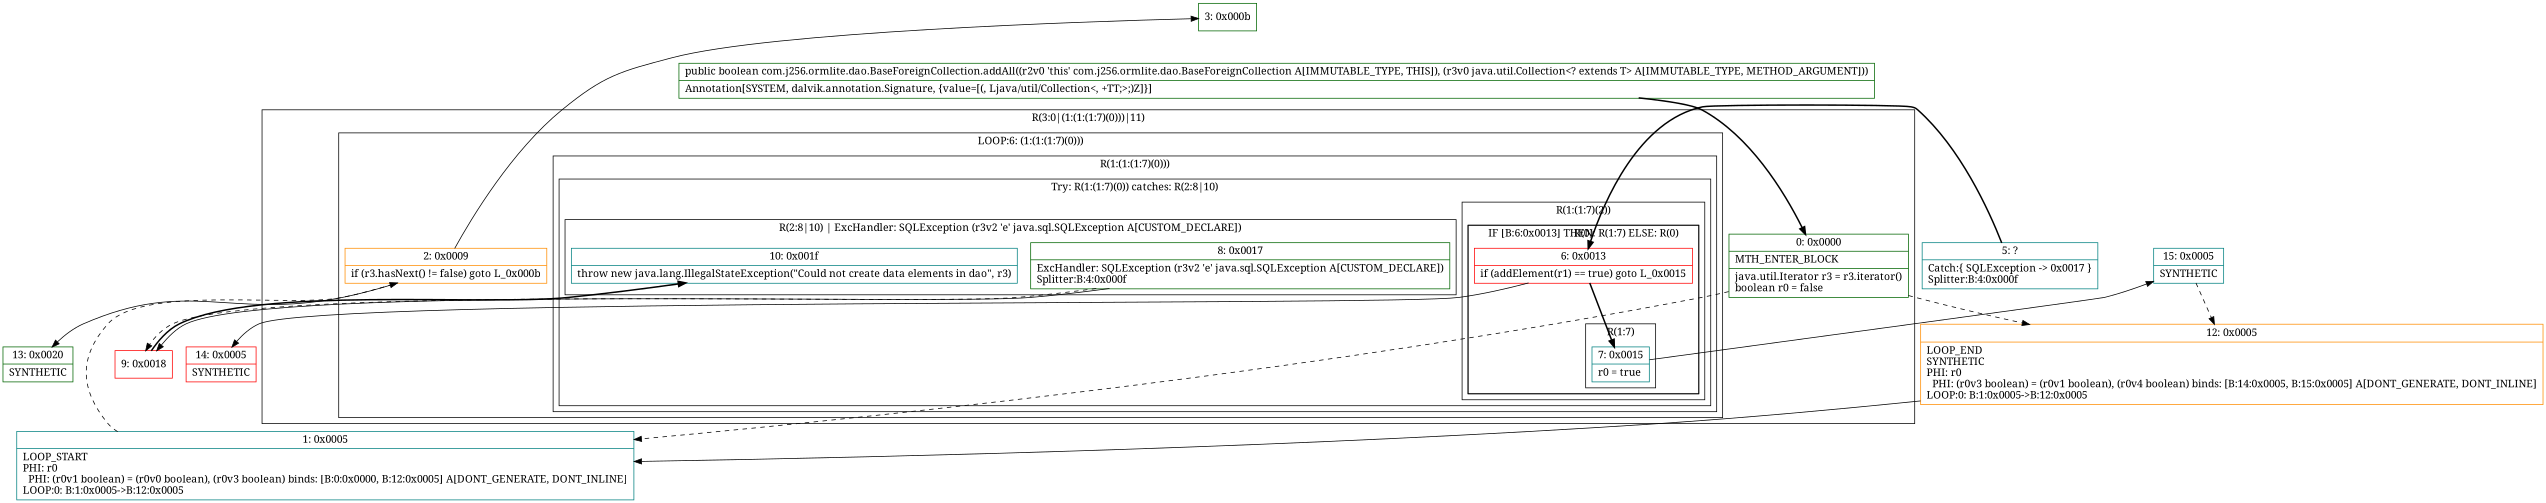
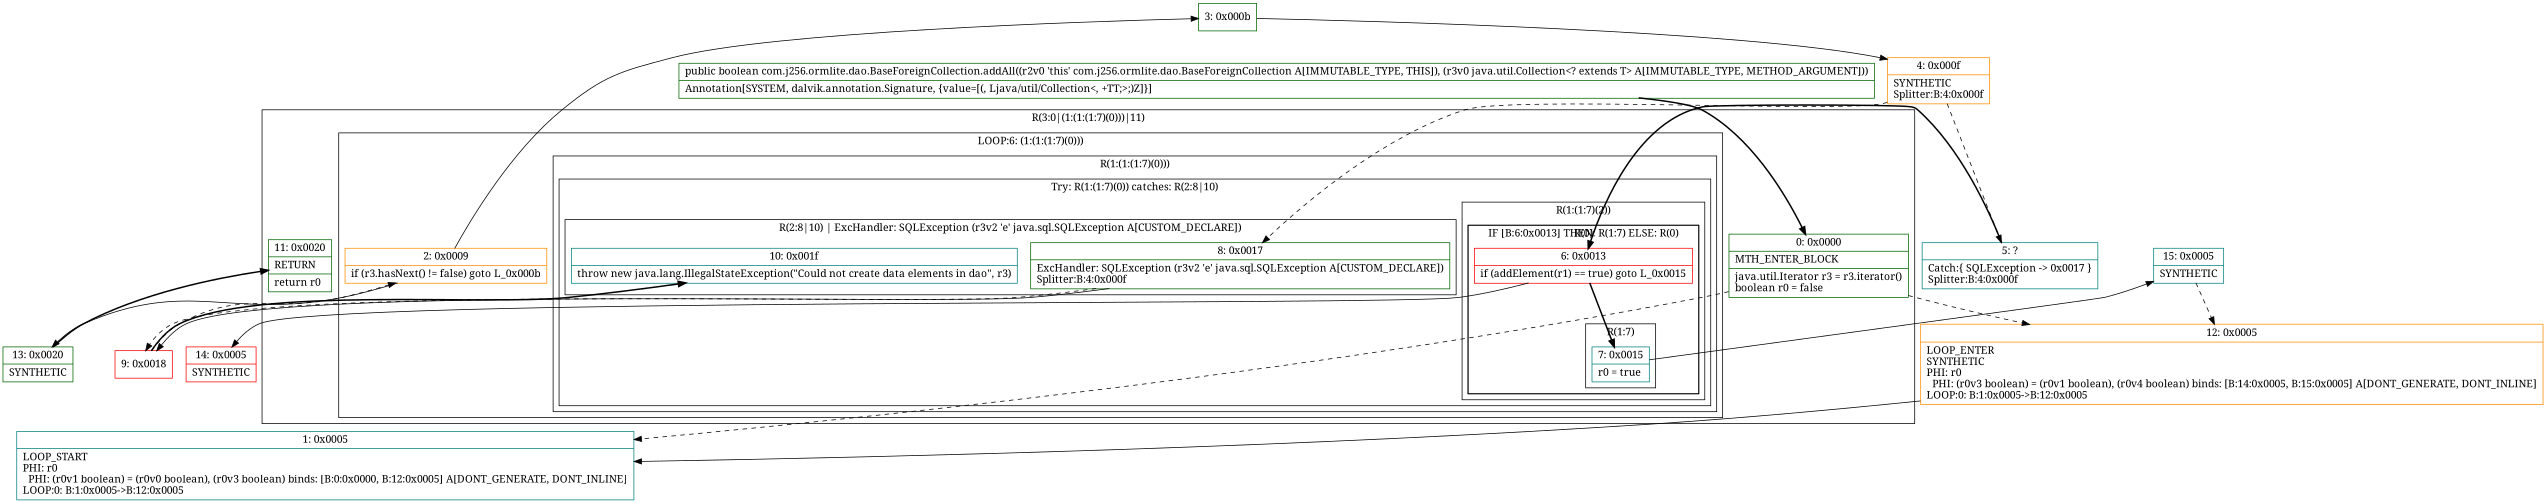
  digraph {
    fontname="Noto Serif"
    node [color=darkgreen fontname="Noto Serif" shape=record]
    edge [fontname="Noto Serif" style=dashed]
    n1 [color=teal label="{7\:\ 0x0015|r0 = true\l}"]
    n2 [color=red label="{6\:\ 0x0013|if (addElement(r1) == true) goto L_0x0015\l}"]
    n3 [label="{8\:\ 0x0017|ExcHandler: SQLException (r3v2 'e' java.sql.SQLException A[CUSTOM_DECLARE])\lSplitter:B:4:0x000f\l}"]
    n4 [color=teal label="{10\:\ 0x001f|throw new java.lang.IllegalStateException(\"Could not create data elements in dao\", r3)\l}"]
    n5 [color=darkorange label="{2\:\ 0x0009|if (r3.hasNext() != false) goto L_0x000b\l}"]
    n6 [label="{0\:\ 0x0000|MTH_ENTER_BLOCK\l|java.util.Iterator r3 = r3.iterator()\lboolean r0 = false\l}"]
+   n7 [label="{11\:\ 0x0020|RETURN\l|return r0\l}"]
    n8 [color=teal label="{15\:\ 0x0005|SYNTHETIC\l}"]
    n9 [color=red label="{14\:\ 0x0005|SYNTHETIC\l}"]
    n10 [color=red label="{9\:\ 0x0018}"]
    n11 [label="{3\:\ 0x000b}"]
    n12 [label="{13\:\ 0x0020|SYNTHETIC\l}"]
    n13 [color=teal label="{1\:\ 0x0005|LOOP_START\lPHI: r0 \l  PHI: (r0v1 boolean) = (r0v0 boolean), (r0v3 boolean) binds: [B:0:0x0000, B:12:0x0005] A[DONT_GENERATE, DONT_INLINE]\lLOOP:0: B:1:0x0005\-\>B:12:0x0005\l}"]
-   n14 [color=darkorange label="{12\:\ 0x0005|LOOP_END\lSYNTHETIC\lPHI: r0 \l  PHI: (r0v3 boolean) = (r0v1 boolean), (r0v4 boolean) binds: [B:14:0x0005, B:15:0x0005] A[DONT_GENERATE, DONT_INLINE]\lLOOP:0: B:1:0x0005\-\>B:12:0x0005\l}"]
+   n14 [color=darkorange label="{12\:\ 0x0005|LOOP_ENTER\lSYNTHETIC\lPHI: r0 \l  PHI: (r0v3 boolean) = (r0v1 boolean), (r0v4 boolean) binds: [B:14:0x0005, B:15:0x0005] A[DONT_GENERATE, DONT_INLINE]\lLOOP:0: B:1:0x0005\-\>B:12:0x0005\l}"]
+   n15 [color=darkorange label="{4\:\ 0x000f|SYNTHETIC\lSplitter:B:4:0x000f\l}"]
    n16 [color=teal label="{5\:\ ?|Catch:\{ SQLException \-\> 0x0017 \}\lSplitter:B:4:0x000f\l}"]
    n17 [label="{public boolean com.j256.ormlite.dao.BaseForeignCollection.addAll((r2v0 'this' com.j256.ormlite.dao.BaseForeignCollection A[IMMUTABLE_TYPE, THIS]), (r3v0 java.util.Collection\<? extends T\> A[IMMUTABLE_TYPE, METHOD_ARGUMENT]))  | Annotation[SYSTEM, dalvik.annotation.Signature, \{value=[(, Ljava\/util\/Collection\<, +TT;\>;)Z]\}]\l}"]
    subgraph cluster_1 {
      label="R(3:0|(1:(1:(1:7)(0)))|11)"
      n6
+     n7
      subgraph cluster_2 {
        label="LOOP:6: (1:(1:(1:7)(0)))"
        n5
        subgraph cluster_3 {
          label="R(1:(1:(1:7)(0)))"
          subgraph cluster_4 {
            label="Try: R(1:(1:7)(0)) catches: R(2:8|10)"
            subgraph cluster_5 {
              label="R(1:(1:7)(2))"
              subgraph cluster_6 {
                label="IF [B:6:0x0013] THEN: R(1:7) ELSE: R(0)"
                n2
                subgraph cluster_7 {
                  label="R(1:7)"
                  n1
                }
                subgraph cluster_8 {
                  label="R(0)"
                }
              }
            }
            subgraph cluster_9 {
              label="R(2:8|10) | ExcHandler: SQLException (r3v2 'e' java.sql.SQLException A[CUSTOM_DECLARE])\l"
              n3
              n4
            }
          }
        }
      }
    }
    subgraph cluster_10 {
      label="R(2:8|10) | ExcHandler: SQLException (r3v2 'e' java.sql.SQLException A[CUSTOM_DECLARE])\l"
    }
    n1 -> n8 [style=""]
    n2 -> n1 [style=bold]
    n2 -> n9 [style=solid]
    n3 -> n10
    n3 -> n10 [style=solid]
    n5 -> n11 [style=solid]
    n5 -> n12 [style=solid]
    n6 -> n13
    n6 -> n14
    n8 -> n14
    n10 -> n4 [style=bold]
-   n13 -> n5
+   n11 -> n15 [style=solid]
+   n12 -> n7 [style=bold]
+   n10 -> n5
    n14 -> n13 [style=solid]
+   n15 -> n3
+   n15 -> n16
    n16 -> n2 [style=bold]
    n17 -> n6 [style=bold]
  }
